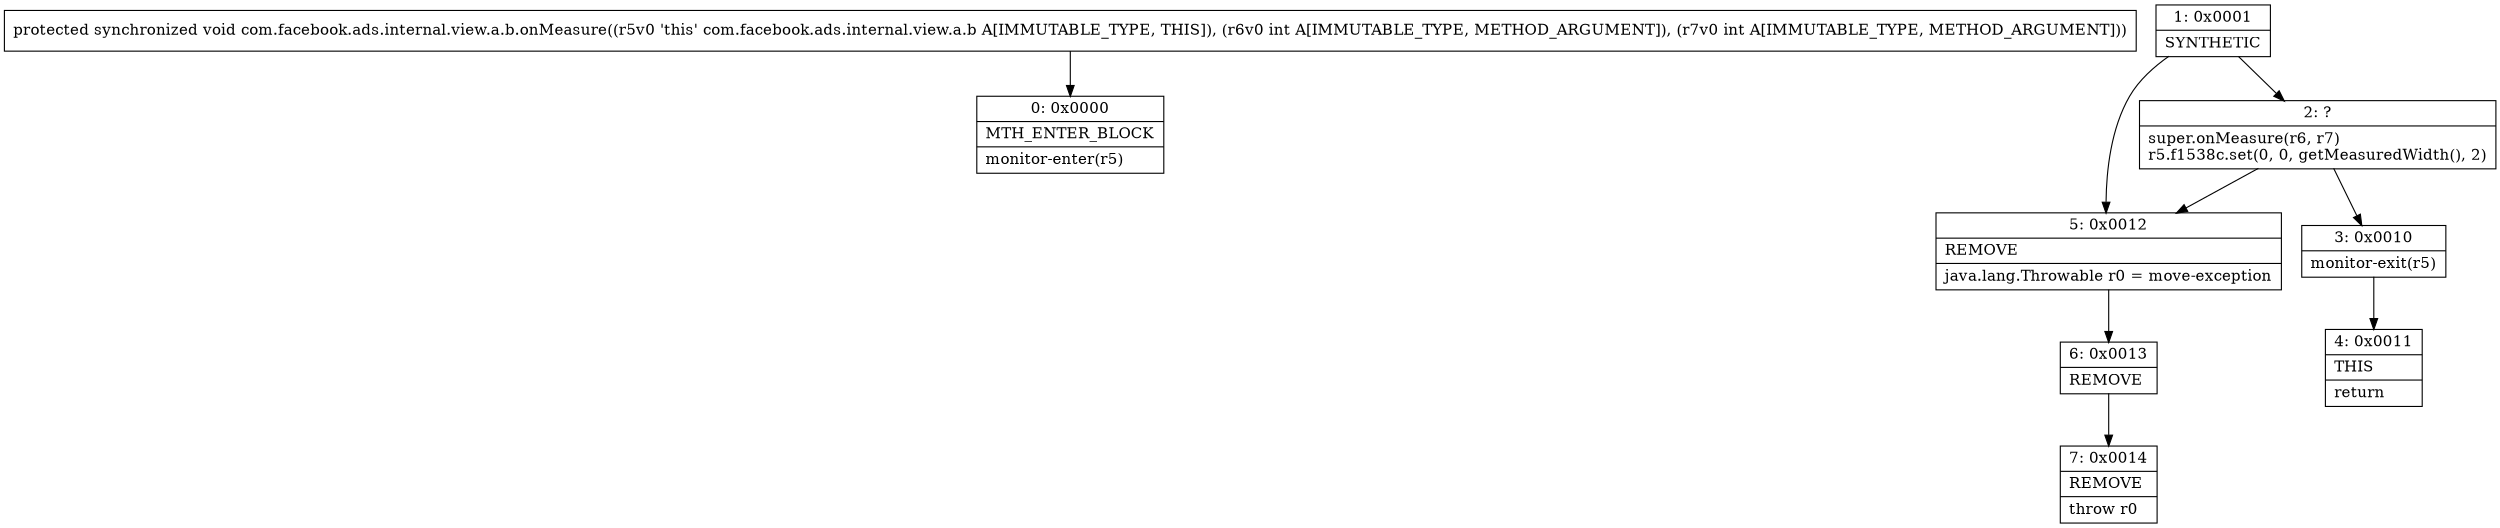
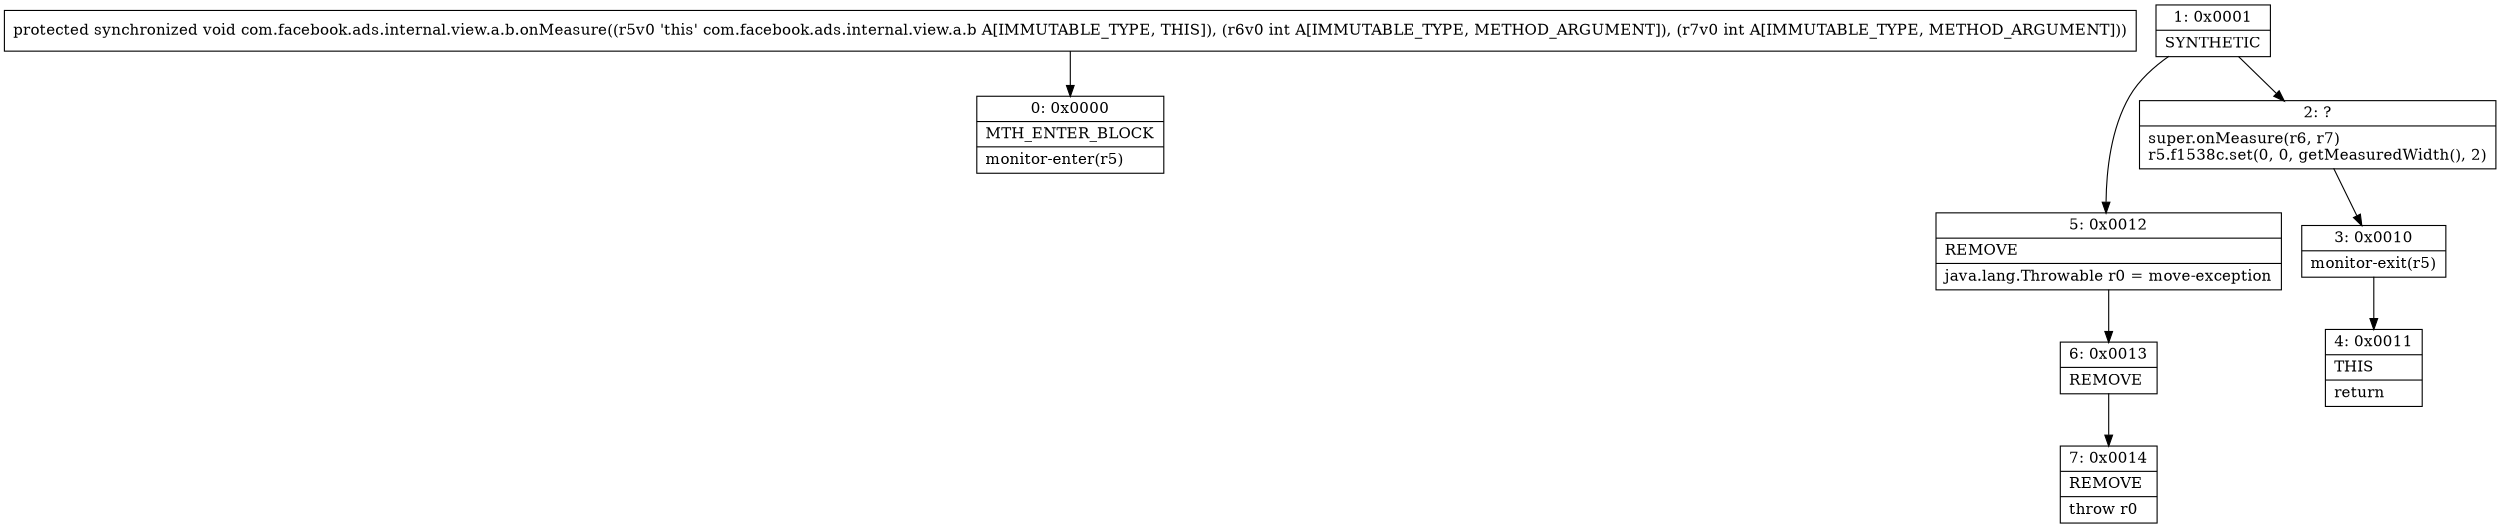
  digraph {
    node [shape=record]
    n1 [label="{0\:\ 0x0000|MTH_ENTER_BLOCK\l|monitor\-enter(r5)\l}"]
    n2 [label="{1\:\ 0x0001|SYNTHETIC\l}"]
    n3 [label="{2\:\ ?|super.onMeasure(r6, r7)\lr5.f1538c.set(0, 0, getMeasuredWidth(), 2)\l}"]
    n4 [label="{5\:\ 0x0012|REMOVE\l|java.lang.Throwable r0 = move\-exception\l}"]
    n5 [label="{3\:\ 0x0010|monitor\-exit(r5)\l}"]
    n6 [label="{6\:\ 0x0013|REMOVE\l}"]
    n7 [label="{4\:\ 0x0011|THIS\l|return\l}"]
    n8 [label="{7\:\ 0x0014|REMOVE\l|throw r0\l}"]
    n9 [label="{protected synchronized void com.facebook.ads.internal.view.a.b.onMeasure((r5v0 'this' com.facebook.ads.internal.view.a.b A[IMMUTABLE_TYPE, THIS]), (r6v0 int A[IMMUTABLE_TYPE, METHOD_ARGUMENT]), (r7v0 int A[IMMUTABLE_TYPE, METHOD_ARGUMENT])) }"]
    n2 -> n3
    n2 -> n4
-   n3 -> n4
    n3 -> n5
    n4 -> n6
    n5 -> n7
    n6 -> n8
    n9 -> n1
  }
